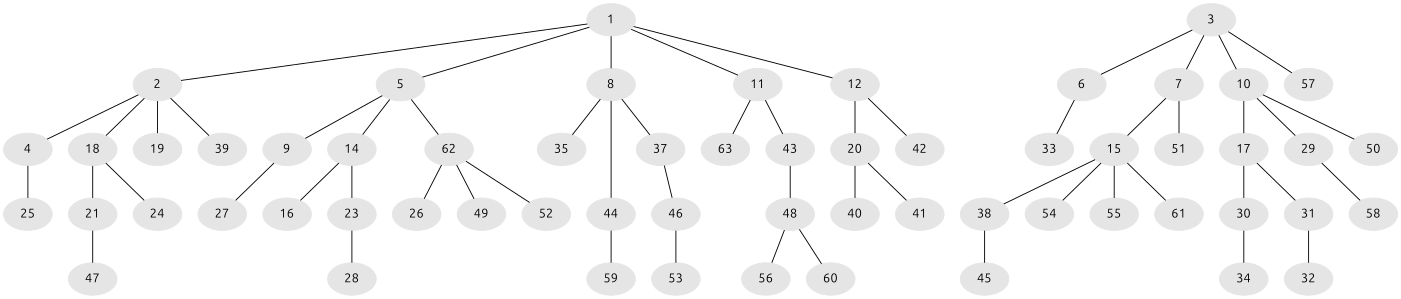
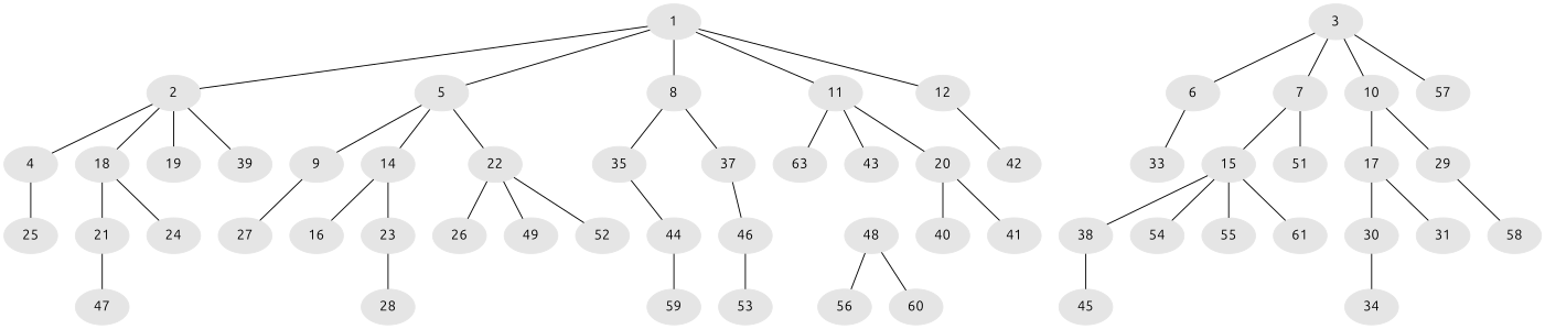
  graph {
    fontname=Ubuntu
    node [color=gray90 fontname=Ubuntu style=filled]
    edge [fontname=Ubuntu]
    1
    2
    5
    8
    11
    12
    4
    18
    19
    39
    9
    14
-   22 [label=62]
+   22
    35
    37
    n16 [label=63]
    43
    20
    42
    3
    6
    7
    10
    57
    25
    21
    24
    33
    15
    51
    17
    29
-   50
    27
    16
    23
    26
    49
    52
    38
    54
    55
    61
    44
    46
    30
    31
    58
    48
    40
    41
    28
    45
    34
-   32
    47
    59
    53
    56
    60
    1 -- 2
    1 -- 5
    1 -- 8
    1 -- 11
    1 -- 12
    2 -- 4
    2 -- 18
    2 -- 19
    2 -- 39
    5 -- 9
    5 -- 14
    5 -- 22
    8 -- 35
    8 -- 37
    11 -- n16
    11 -- 43
-   12 -- 20
+   11 -- 20
    12 -- 42
    4 -- 25
    18 -- 21
    18 -- 24
    9 -- 27
    14 -- 16
    14 -- 23
    22 -- 26
    22 -- 49
    22 -- 52
-   8 -- 44
+   35 -- 44
    37 -- 46
-   43 -- 48
    20 -- 40
    20 -- 41
    3 -- 6
    3 -- 7
    3 -- 10
    3 -- 57
    6 -- 33
    7 -- 15
    7 -- 51
    10 -- 17
    10 -- 29
-   10 -- 50
    21 -- 47
    15 -- 38
    15 -- 54
    15 -- 55
    15 -- 61
    17 -- 30
    17 -- 31
    29 -- 58
    23 -- 28
    38 -- 45
    44 -- 59
    46 -- 53
    30 -- 34
-   31 -- 32
    48 -- 56
    48 -- 60
  }
